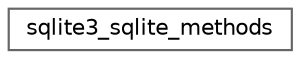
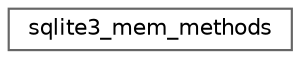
  digraph {
    rankdir=LR
-   n1 [color=grey40 fillcolor=white fontname=Helvetica fontsize=10 height=0.2 label=sqlite3_sqlite_methods shape=box style=filled width=0.4]
+   n1 [color=grey40 fillcolor=white fontname=Helvetica fontsize=10 height=0.2 label=sqlite3_mem_methods shape=box style=filled width=0.4]
  }
